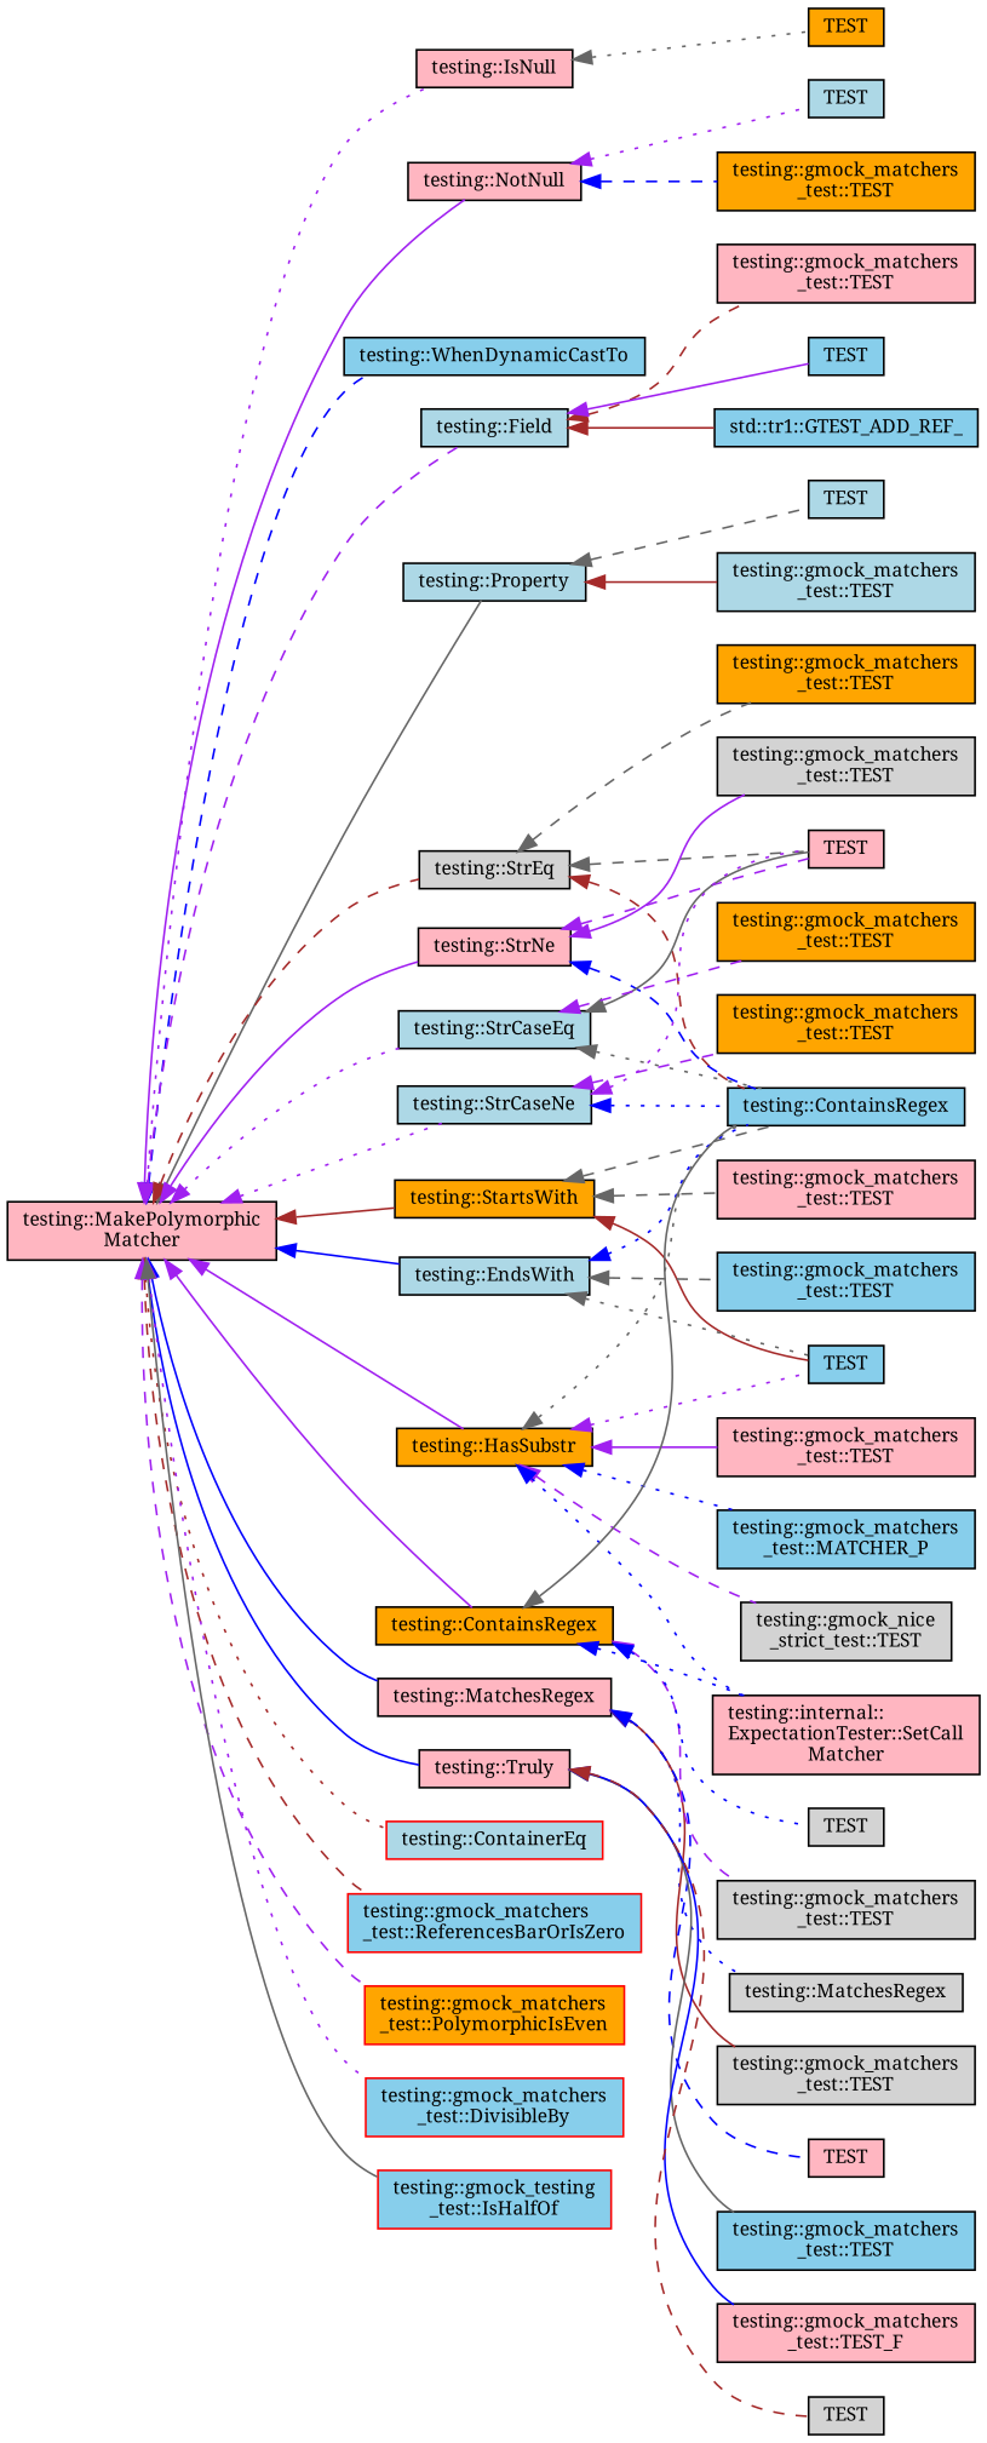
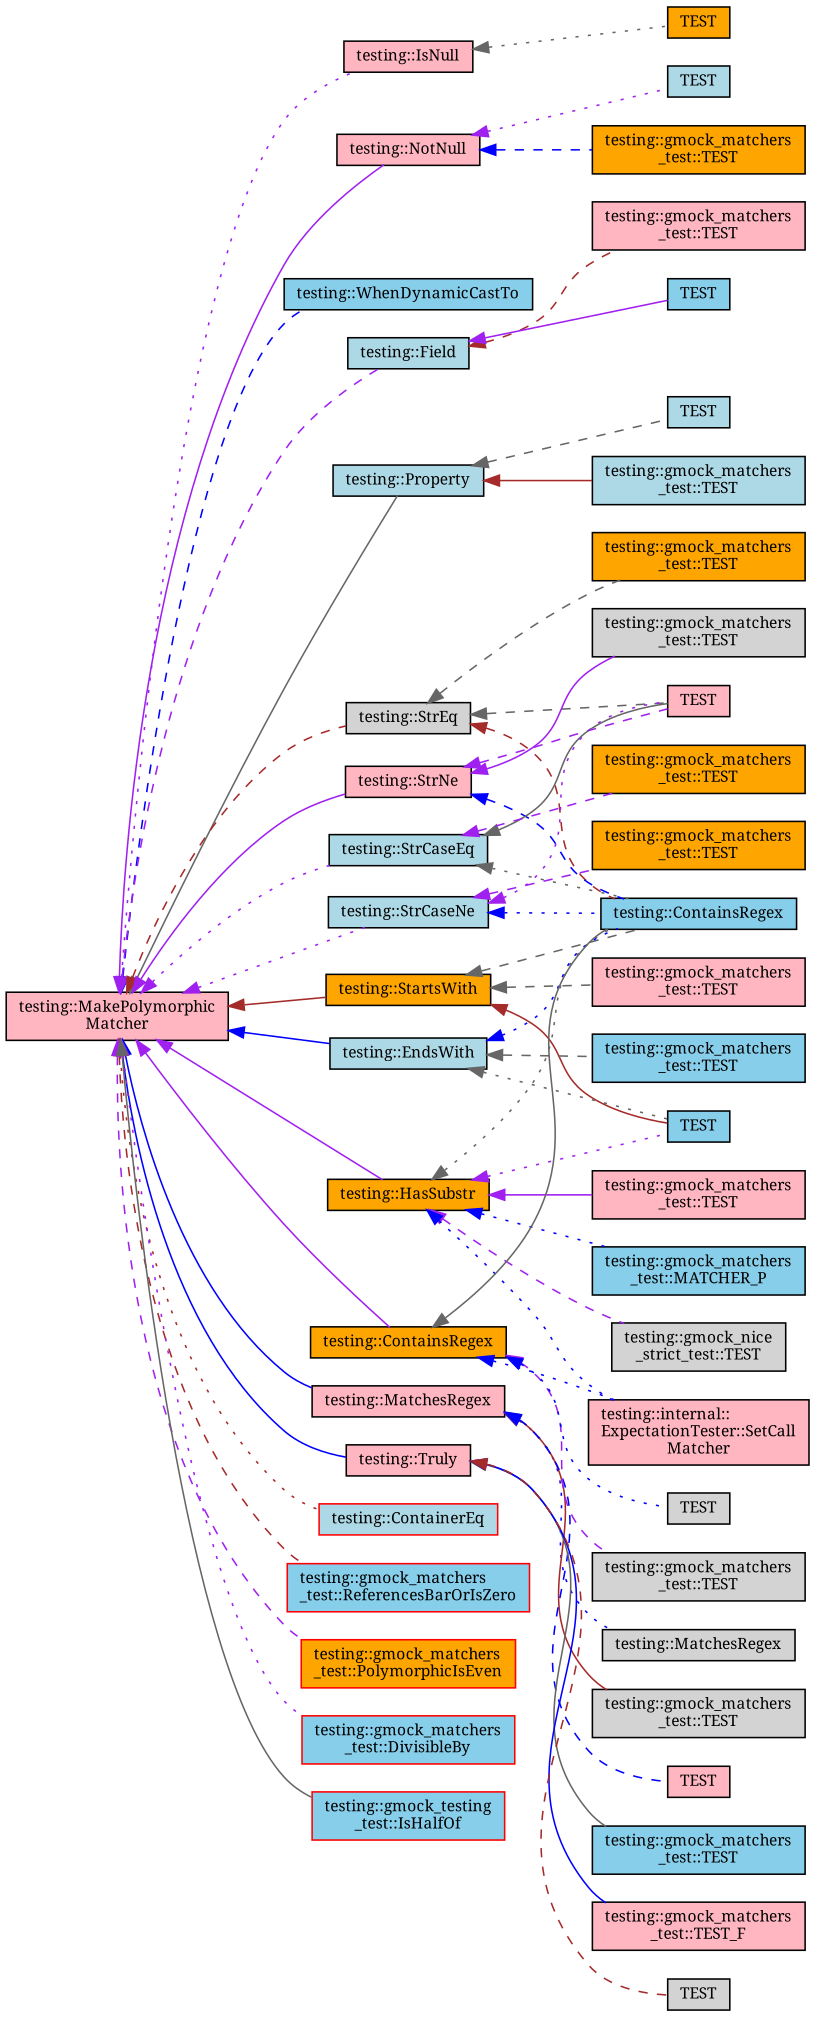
  digraph {
    fontname="Noto Serif"
    rankdir=LR
    node [color=black fillcolor=lightpink fontname="Noto Serif" fontsize=10 shape=record style=filled]
    edge [color=purple dir=back fontname="Noto Serif" fontsize=10 labelfontname=Helvetica labelfontsize=10 style=dashed]
    n1 [fontcolor=black height=0.2 label="testing::MakePolymorphic\lMatcher" width=0.4]
    n2 [height=0.2 label="testing::IsNull" width=0.4]
    n3 [height=0.2 label="testing::NotNull" width=0.4]
    n4 [fillcolor=skyblue height=0.2 label="testing::WhenDynamicCastTo" width=0.4]
    n5 [fillcolor=lightblue height=0.2 label="testing::Field" width=0.4]
    n6 [fillcolor=lightblue height=0.2 label="testing::Property" width=0.4]
    n7 [fillcolor=lightgrey height=0.2 label="testing::StrEq" width=0.4]
    n8 [height=0.2 label="testing::StrNe" width=0.4]
    n9 [fillcolor=lightblue height=0.2 label="testing::StrCaseEq" width=0.4]
    n10 [fillcolor=lightblue height=0.2 label="testing::StrCaseNe" width=0.4]
    n11 [fillcolor=orange height=0.2 label="testing::HasSubstr" width=0.4]
    n12 [fillcolor=orange height=0.2 label="testing::StartsWith" width=0.4]
    n13 [fillcolor=lightblue height=0.2 label="testing::EndsWith" width=0.4]
    n14 [height=0.2 label="testing::MatchesRegex" width=0.4]
    n15 [fillcolor=orange height=0.2 label="testing::ContainsRegex" width=0.4]
    n16 [height=0.2 label="testing::Truly" width=0.4]
    n17 [color=red fillcolor=lightblue height=0.2 label="testing::ContainerEq" width=0.4]
    n18 [color=red fillcolor=skyblue height=0.2 label="testing::gmock_matchers\l_test::ReferencesBarOrIsZero" width=0.4]
    n19 [color=red fillcolor=orange height=0.2 label="testing::gmock_matchers\l_test::PolymorphicIsEven" width=0.4]
    n20 [color=red fillcolor=skyblue height=0.2 label="testing::gmock_matchers\l_test::DivisibleBy" width=0.4]
    n21 [color=red fillcolor=skyblue height=0.2 label="testing::gmock_testing\l_test::IsHalfOf" width=0.4]
    n22 [fillcolor=orange height=0.2 label=TEST width=0.4]
    n23 [fillcolor=orange height=0.2 label="testing::gmock_matchers\l_test::TEST" width=0.4]
    n24 [fillcolor=lightblue height=0.2 label=TEST width=0.4]
    n25 [height=0.2 label="testing::gmock_matchers\l_test::TEST" width=0.4]
    n26 [fillcolor=skyblue height=0.2 label=TEST width=0.4]
-   n27 [fillcolor=skyblue height=0.2 label="std::tr1::GTEST_ADD_REF_" width=0.4]
    n28 [fillcolor=lightblue height=0.2 label="testing::gmock_matchers\l_test::TEST" width=0.4]
    n29 [fillcolor=lightblue height=0.2 label=TEST width=0.4]
    n30 [fillcolor=skyblue height=0.2 label="testing::ContainsRegex" width=0.4]
    n31 [fillcolor=orange height=0.2 label="testing::gmock_matchers\l_test::TEST" width=0.4]
    n32 [height=0.2 label=TEST width=0.4]
    n33 [fillcolor=lightgrey height=0.2 label="testing::gmock_matchers\l_test::TEST" width=0.4]
    n34 [fillcolor=orange height=0.2 label="testing::gmock_matchers\l_test::TEST" width=0.4]
    n35 [fillcolor=orange height=0.2 label="testing::gmock_matchers\l_test::TEST" width=0.4]
    n36 [height=0.2 label="testing::gmock_matchers\l_test::TEST" width=0.4]
    n37 [fillcolor=skyblue height=0.2 label="testing::gmock_matchers\l_test::MATCHER_P" width=0.4]
    n38 [fillcolor=lightgrey height=0.2 label="testing::gmock_nice\l_strict_test::TEST" width=0.4]
    n39 [height=0.2 label="testing::internal::\lExpectationTester::SetCall\lMatcher" width=0.4]
    n40 [fillcolor=skyblue height=0.2 label=TEST width=0.4]
    n41 [height=0.2 label="testing::gmock_matchers\l_test::TEST" width=0.4]
    n42 [fillcolor=skyblue height=0.2 label="testing::gmock_matchers\l_test::TEST" width=0.4]
    n43 [fillcolor=lightgrey height=0.2 label="testing::MatchesRegex" width=0.4]
    n44 [fillcolor=lightgrey height=0.2 label="testing::gmock_matchers\l_test::TEST" width=0.4]
    n45 [height=0.2 label=TEST width=0.4]
    n46 [fillcolor=lightgrey height=0.2 label="testing::gmock_matchers\l_test::TEST" width=0.4]
    n47 [fillcolor=lightgrey height=0.2 label=TEST width=0.4]
    n48 [fillcolor=skyblue height=0.2 label="testing::gmock_matchers\l_test::TEST" width=0.4]
    n49 [height=0.2 label="testing::gmock_matchers\l_test::TEST_F" width=0.4]
    n50 [fillcolor=lightgrey height=0.2 label=TEST width=0.4]
    n1 -> n2 [style=dotted]
    n1 -> n3 [style=solid]
    n1 -> n4 [color=blue]
    n1 -> n5
    n1 -> n6 [color=gray40 style=solid]
    n1 -> n7 [color=brown]
    n1 -> n8 [style=solid]
    n1 -> n9 [style=dotted]
    n1 -> n10 [style=dotted]
    n1 -> n11 [style=solid]
    n1 -> n12 [color=brown style=solid]
    n1 -> n13 [color=blue style=solid]
    n1 -> n14 [color=blue style=solid]
    n1 -> n15 [style=solid]
    n1 -> n16 [color=blue style=solid]
    n1 -> n17 [color=brown style=dotted]
    n1 -> n18 [color=brown]
    n1 -> n19
    n1 -> n20 [style=dotted]
    n1 -> n21 [color=gray40 style=solid]
    n2 -> n22 [color=gray40 style=dotted]
    n3 -> n23 [color=blue]
    n3 -> n24 [style=dotted]
    n5 -> n25 [color=brown]
    n5 -> n26 [style=solid]
-   n5 -> n27 [color=brown style=solid]
    n6 -> n28 [color=brown style=solid]
    n6 -> n29 [color=gray40]
    n7 -> n30 [color=brown]
    n7 -> n31 [color=gray40]
    n7 -> n32 [color=gray40]
    n8 -> n30 [color=blue]
    n8 -> n32
    n8 -> n33 [style=solid]
    n9 -> n30 [color=gray40 style=dotted]
    n9 -> n32 [color=gray40 style=solid]
    n9 -> n34
    n10 -> n30 [color=blue style=dotted]
    n10 -> n32 [style=dotted]
    n10 -> n35
    n11 -> n30 [color=gray40 style=dotted]
    n11 -> n36 [style=solid]
    n11 -> n37 [color=blue style=dotted]
    n11 -> n38
    n11 -> n39 [color=blue style=dotted]
    n11 -> n40 [style=dotted]
    n12 -> n30 [color=gray40]
    n12 -> n40 [color=brown style=solid]
    n12 -> n41 [color=gray40]
    n13 -> n30 [color=blue style=dotted]
    n13 -> n40 [color=gray40 style=dotted]
    n13 -> n42 [color=gray40]
    n14 -> n43 [color=blue style=dotted]
    n14 -> n44 [color=brown style=solid]
    n14 -> n45 [color=blue]
    n15 -> n30 [color=gray40 style=solid]
    n15 -> n39 [color=blue style=dotted]
    n15 -> n46
    n15 -> n47 [color=blue style=dotted]
    n16 -> n48 [color=gray40 style=solid]
    n16 -> n49 [color=blue style=solid]
    n16 -> n50 [color=brown]
  }
